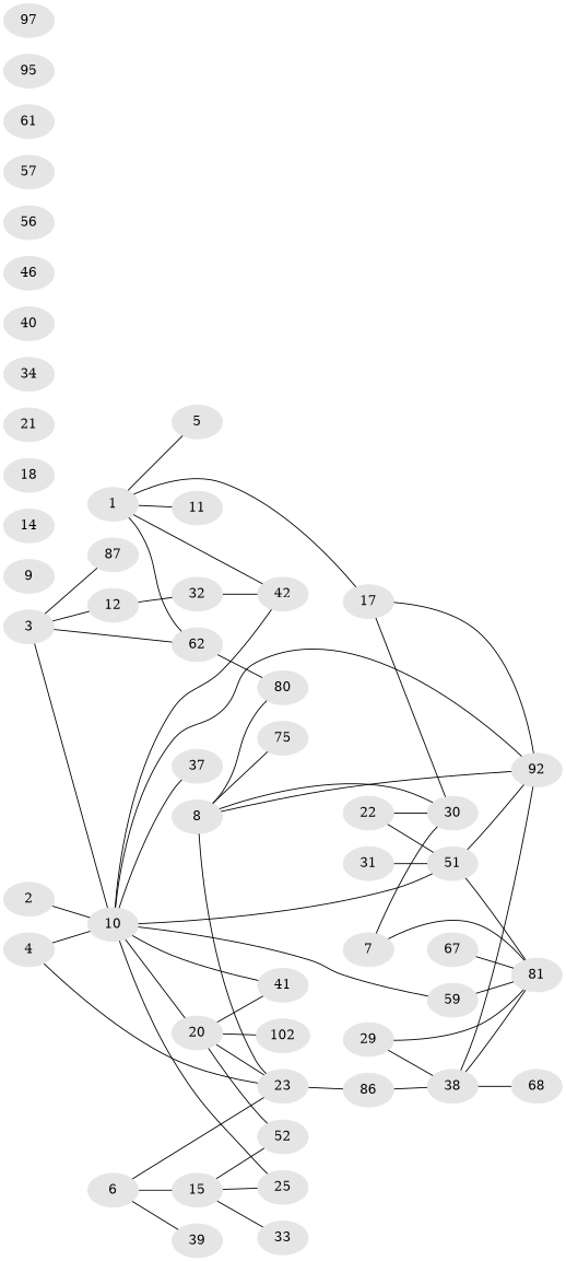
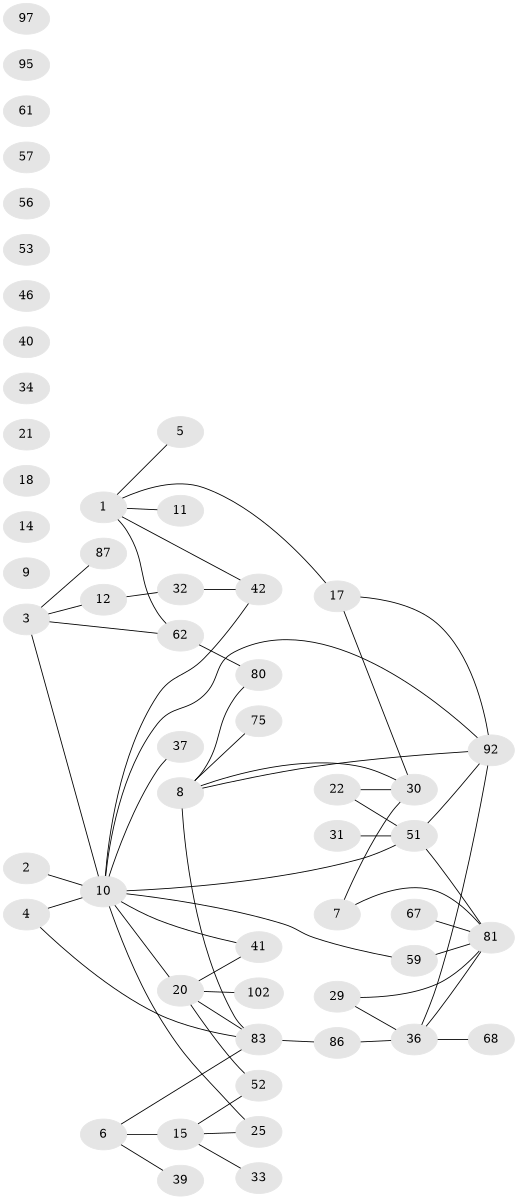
  graph {
    rankdir=LR
    node [color=gray90 style=filled]
    1 [super="+88+90+72"]
    5
    11
    17 [super="+38"]
    42
    62 [super="+77+74"]
    30 [super="+69"]
    92 [super="+106"]
    80 [super="+94"]
    2 [super="+44"]
    10 [super="+16+60+55+13"]
    20 [super="+43+71"]
    25 [super="+50"]
    37
    41
    51 [super="+78+96"]
    59
    3 [super="+19"]
    12 [super="+28"]
    87
    32
    4
-   23 [super="+27"]
+   23 [super="+27" label=83]
    n24 [label=86]
    6 [super="+66"]
    15 [super="+64+58"]
    39 [super="+79"]
    33
    52 [super="+73"]
    7
    81 [super="+101+93"]
    8 [super="+24+35"]
    75
    9 [super="+48"]
    102
    14
    18
    21 [super="+70"]
    22
-   36 [super="+63+85" label=38]
+   36 [super="+63+85"]
    68
    29 [super="+49"]
    31
    34
    40
    46
+   53
    56
    57
    61
    67
    95
    97
    1 -- 5
    1 -- 11
    1 -- 17
    1 -- 42
    1 -- 62
    17 -- 30
    17 -- 92
    62 -- 80
    2 -- 10
    10 -- 42
    10 -- 92
    10 -- 20
    10 -- 25
    10 -- 37
    10 -- 41
    10 -- 51
    10 -- 59
    20 -- 41
    20 -- 23 [weight=2]
    20 -- 52
    20 -- 102
    51 -- 92
    51 -- 81
    59 -- 81
    3 -- 62
    3 -- 10
    3 -- 12
    3 -- 87
    12 -- 32
    32 -- 42
    4 -- 10 [weight=2]
    4 -- 23
    23 -- n24
    n24 -- 36
    6 -- 23
    6 -- 15
    6 -- 39
    15 -- 25
    15 -- 33
    15 -- 52
    7 -- 30
    7 -- 81
    8 -- 30
    8 -- 92
    8 -- 80
    8 -- 23
    8 -- 75
    22 -- 30
    22 -- 51
    36 -- 92
    36 -- 81
    36 -- 68
    29 -- 81
    29 -- 36
    31 -- 51
    67 -- 81
  }
